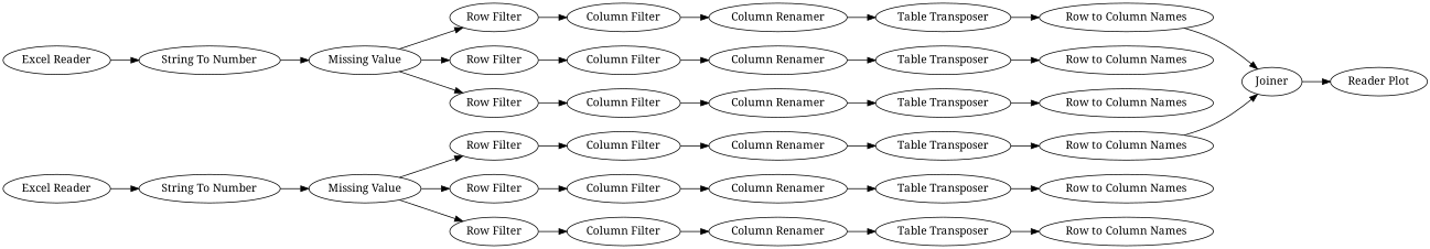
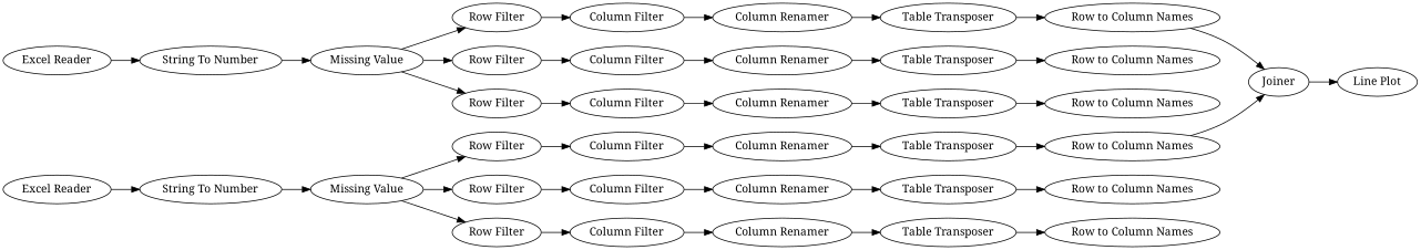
  digraph {
    rankdir=LR
    fontname="Noto Serif"
    node [fontname="Noto Serif"]
    edge [fontname="Noto Serif"]
    n1 [label="Excel Reader"]
    n2 [label="String To Number"]
    n3 [label="Missing Value"]
    n4 [label="Row Filter"]
    n5 [label="Row Filter"]
    n6 [label="Row Filter"]
    n7 [label="Column Filter"]
    n8 [label="Column Filter"]
    n9 [label="Column Filter"]
    n10 [label="Column Renamer"]
    n11 [label="Table Transposer"]
    n12 [label="Row to Column Names"]
    n13 [label=Joiner]
    n14 [label="Column Renamer"]
    n15 [label="Table Transposer"]
    n16 [label="Row to Column Names"]
    n17 [label="Excel Reader"]
    n18 [label="String To Number"]
    n19 [label="Missing Value"]
    n20 [label="Row Filter"]
    n21 [label="Row Filter"]
    n22 [label="Row Filter"]
    n23 [label="Column Filter"]
    n24 [label="Column Filter"]
    n25 [label="Column Filter"]
    n26 [label="Column Renamer"]
    n27 [label="Column Renamer"]
    n28 [label="Table Transposer"]
    n29 [label="Table Transposer"]
    n30 [label="Row to Column Names"]
    n31 [label="Row to Column Names"]
    n32 [label="Column Renamer"]
    n33 [label="Table Transposer"]
    n34 [label="Row to Column Names"]
    n35 [label="Row to Column Names"]
    n36 [label="Table Transposer"]
    n37 [label="Column Renamer"]
-   n38 [label="Reader Plot"]
+   n38 [label="Line Plot"]
    n1 -> n2
    n2 -> n3
    n3 -> n4
    n3 -> n5
    n3 -> n6
    n4 -> n7
    n5 -> n8
    n6 -> n9
    n7 -> n10
    n8 -> n32
    n9 -> n14
    n10 -> n11
    n11 -> n12
    n12 -> n13
    n13 -> n38
    n14 -> n15
    n15 -> n16
    n17 -> n18
    n18 -> n19
    n19 -> n20
    n19 -> n21
    n19 -> n22
    n20 -> n23
    n21 -> n24
    n22 -> n25
    n23 -> n37
    n24 -> n26
    n25 -> n27
    n26 -> n28
    n27 -> n29
    n28 -> n30
    n29 -> n31
    n32 -> n33
    n33 -> n34
    n35 -> n13
    n36 -> n35
    n37 -> n36
  }
